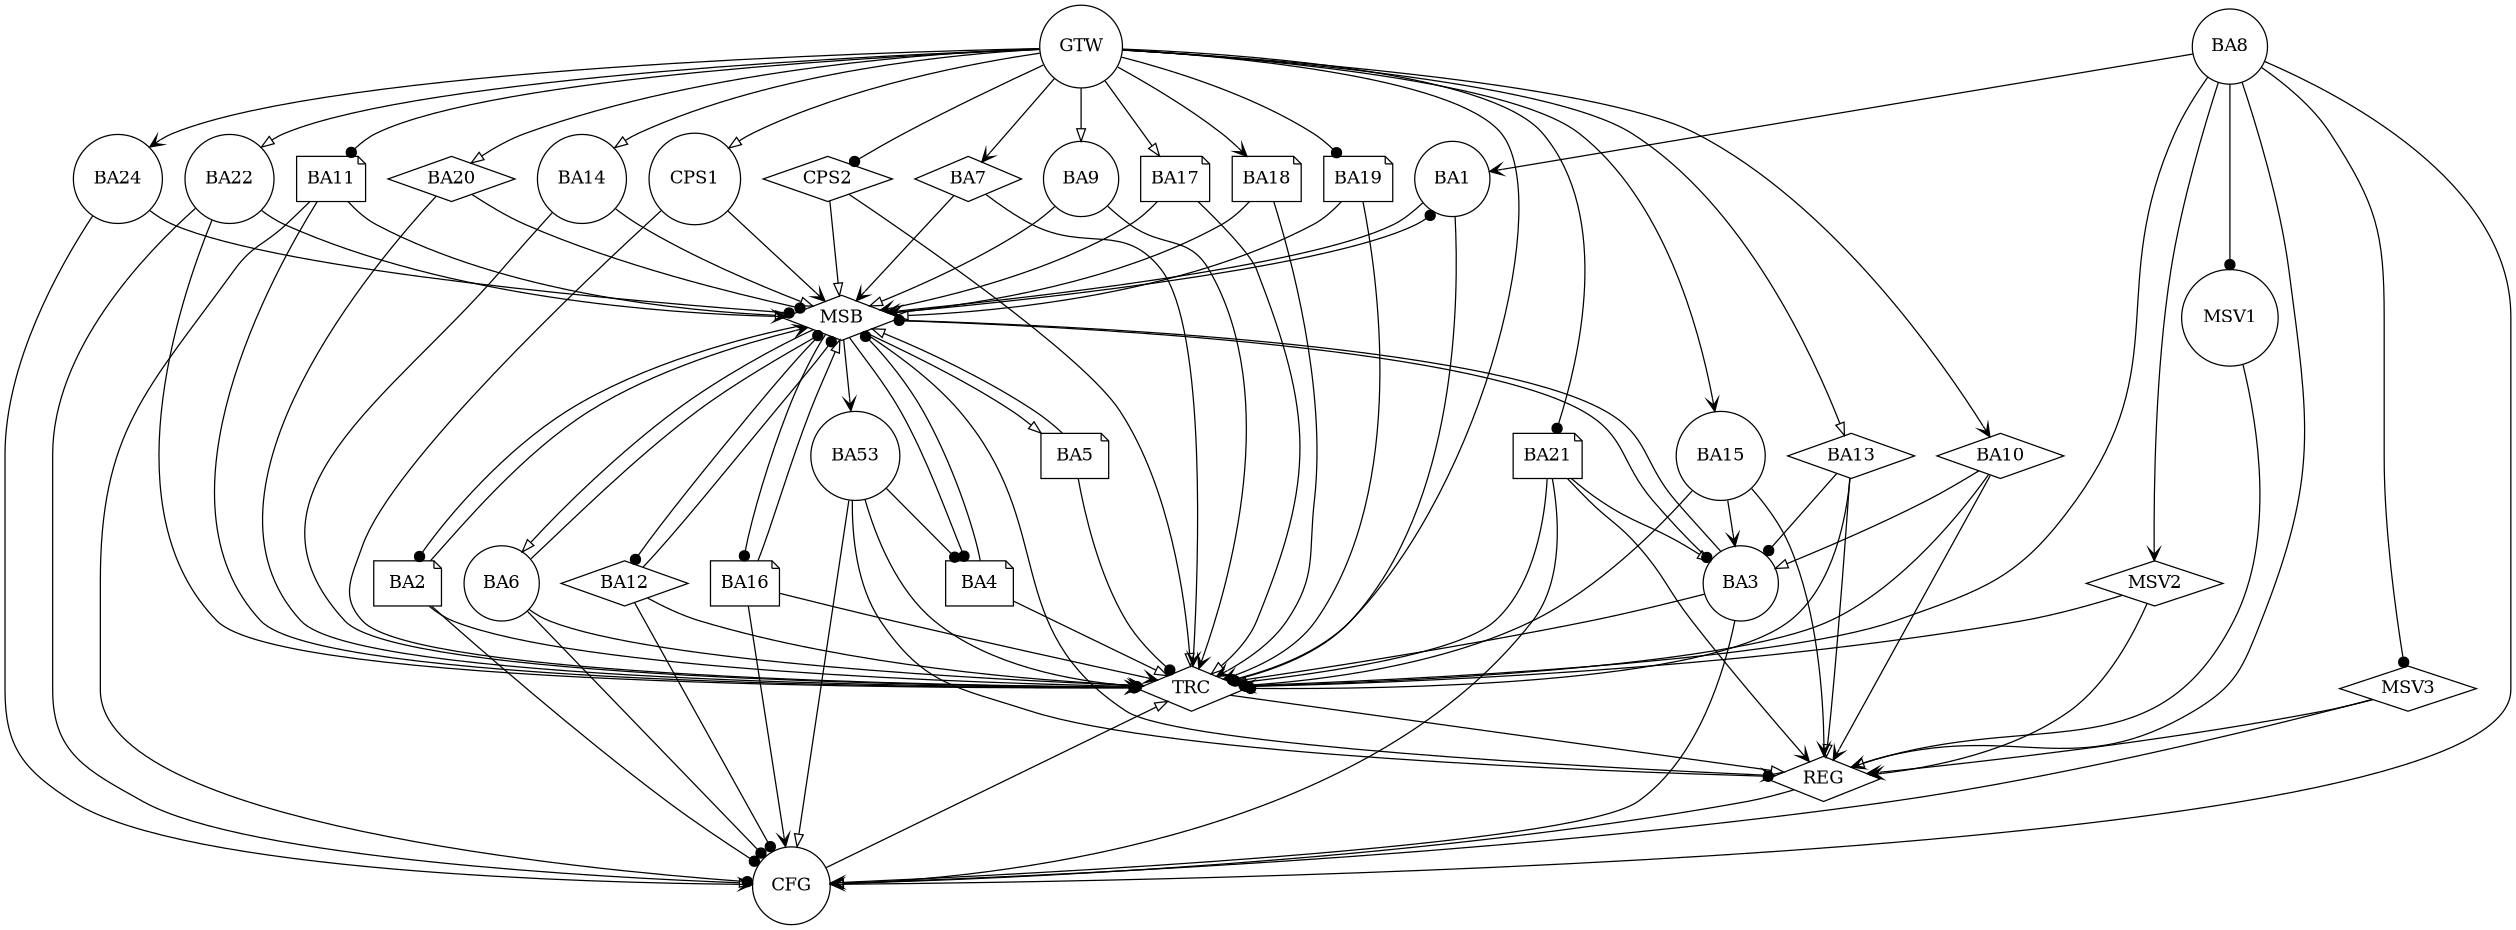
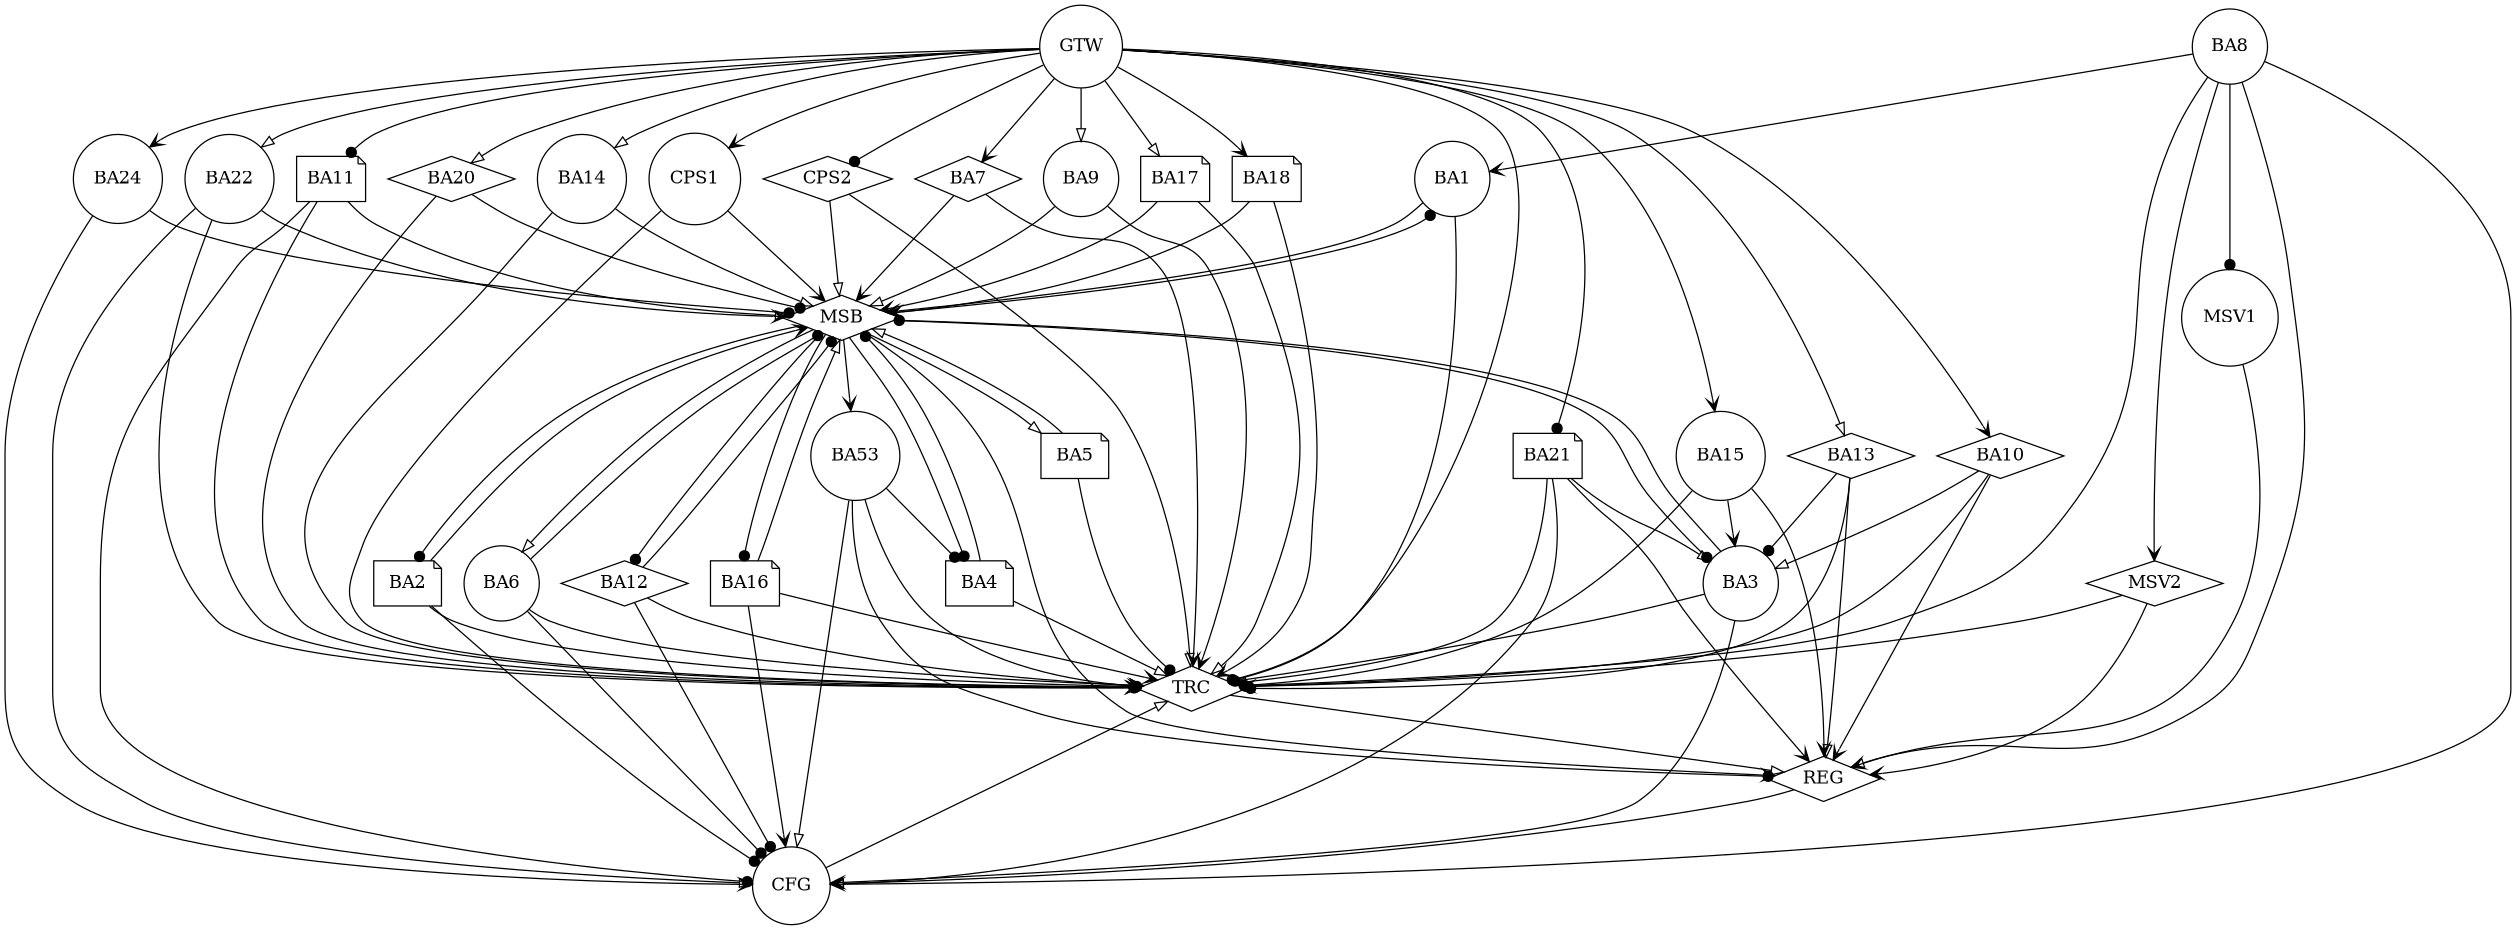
  strict digraph {
    node [shape=circle]
    edge [arrowhead=vee]
    n1 [label=BA1]
    n2 [label=MSB shape=diamond]
    n3 [label=TRC shape=diamond]
    n4 [label=BA2 shape=note]
    n5 [label=BA3]
    n6 [label=BA4 shape=note]
    n7 [label=BA5 shape=note]
    n8 [label=BA6]
    n9 [label=REG shape=diamond]
    n10 [label=BA12 shape=diamond]
    n11 [label=BA16 shape=note]
    n12 [label=BA53]
    n13 [label=CFG]
    n14 [label=BA7 shape=diamond]
    n15 [label=BA8]
    n16 [label=MSV1]
    n17 [label=MSV2 shape=diamond]
-   n18 [label=MSV3 shape=diamond]
    n19 [label=BA9]
    n20 [label=BA10 shape=diamond]
    n21 [label=BA11 shape=note]
    n22 [label=BA13 shape=diamond]
    n23 [label=BA14]
    n24 [label=BA15]
    n25 [label=BA17 shape=note]
    n26 [label=BA18 shape=note]
-   n27 [label=BA19 shape=note]
    n28 [label=BA20 shape=diamond]
    n29 [label=BA21 shape=note]
    n30 [label=BA22]
    n31 [label=BA24]
    n32 [label=CPS1]
    n33 [label=CPS2 shape=diamond]
    n34 [label=GTW]
    n1 -> n2
    n1 -> n3 [arrowhead=dot]
    n2 -> n1 [arrowhead=dot]
    n2 -> n4 [arrowhead=dot]
    n2 -> n5 [arrowhead=dot]
    n2 -> n6 [arrowhead=dot]
    n2 -> n7 [arrowhead=onormal]
    n2 -> n8 [arrowhead=onormal]
    n2 -> n9
    n2 -> n10 [arrowhead=dot]
    n2 -> n11 [arrowhead=dot]
    n2 -> n12
    n3 -> n9 [arrowhead=onormal]
    n4 -> n2
    n4 -> n3 [arrowhead=dot]
    n4 -> n13 [arrowhead=dot]
    n5 -> n2 [arrowhead=dot]
    n5 -> n3 [arrowhead=dot]
    n5 -> n13
    n6 -> n2 [arrowhead=dot]
    n6 -> n3 [arrowhead=onormal]
    n7 -> n2 [arrowhead=onormal]
    n7 -> n3 [arrowhead=dot]
    n8 -> n2 [arrowhead=dot]
    n8 -> n3
    n8 -> n13 [arrowhead=dot]
    n9 -> n13 [arrowhead=onormal]
    n10 -> n2 [arrowhead=dot]
    n10 -> n3
    n10 -> n13 [arrowhead=dot]
    n11 -> n2 [arrowhead=onormal]
    n11 -> n3
    n11 -> n13
    n12 -> n3
    n12 -> n6 [arrowhead=dot]
    n12 -> n9 [arrowhead=dot]
    n12 -> n13 [arrowhead=onormal]
    n13 -> n3 [arrowhead=onormal]
    n14 -> n2
    n14 -> n3
    n15 -> n1
    n15 -> n3 [arrowhead=dot]
    n15 -> n9 [arrowhead=onormal]
    n15 -> n13
    n15 -> n16 [arrowhead=dot]
    n15 -> n17
-   n15 -> n18 [arrowhead=dot]
    n16 -> n9
    n17 -> n3
    n17 -> n9
-   n18 -> n9
-   n18 -> n13 [arrowhead=onormal]
    n19 -> n2 [arrowhead=onormal]
    n19 -> n3
    n20 -> n3 [arrowhead=dot]
    n20 -> n5 [arrowhead=onormal]
    n20 -> n9
    n21 -> n2 [arrowhead=onormal]
    n21 -> n3 [arrowhead=dot]
    n21 -> n13 [arrowhead=dot]
    n22 -> n3 [arrowhead=dot]
    n22 -> n5 [arrowhead=dot]
    n22 -> n9 [arrowhead=onormal]
    n23 -> n2 [arrowhead=onormal]
    n23 -> n3
    n24 -> n3 [arrowhead=dot]
    n24 -> n5
    n24 -> n9
    n25 -> n2
    n25 -> n3 [arrowhead=onormal]
    n26 -> n2
    n26 -> n3
-   n27 -> n2 [arrowhead=onormal]
-   n27 -> n3
    n28 -> n2 [arrowhead=dot]
    n28 -> n3
    n29 -> n3 [arrowhead=onormal]
    n29 -> n5 [arrowhead=onormal]
    n29 -> n9
    n29 -> n13 [arrowhead=onormal]
    n30 -> n2
    n30 -> n3 [arrowhead=dot]
    n30 -> n13 [arrowhead=onormal]
    n31 -> n2 [arrowhead=dot]
    n31 -> n13
    n32 -> n2
    n32 -> n3 [arrowhead=dot]
    n33 -> n2 [arrowhead=onormal]
    n33 -> n3 [arrowhead=onormal]
    n34 -> n3 [arrowhead=dot]
    n34 -> n14
    n34 -> n19 [arrowhead=onormal]
    n34 -> n20
    n34 -> n21 [arrowhead=dot]
    n34 -> n22 [arrowhead=onormal]
    n34 -> n23 [arrowhead=onormal]
    n34 -> n24
    n34 -> n25 [arrowhead=onormal]
    n34 -> n26
-   n34 -> n27 [arrowhead=dot]
    n34 -> n28 [arrowhead=onormal]
    n34 -> n29 [arrowhead=dot]
    n34 -> n30 [arrowhead=onormal]
    n34 -> n31
-   n34 -> n32 [arrowhead=onormal]
+   n34 -> n32
    n34 -> n33 [arrowhead=dot]
  }
